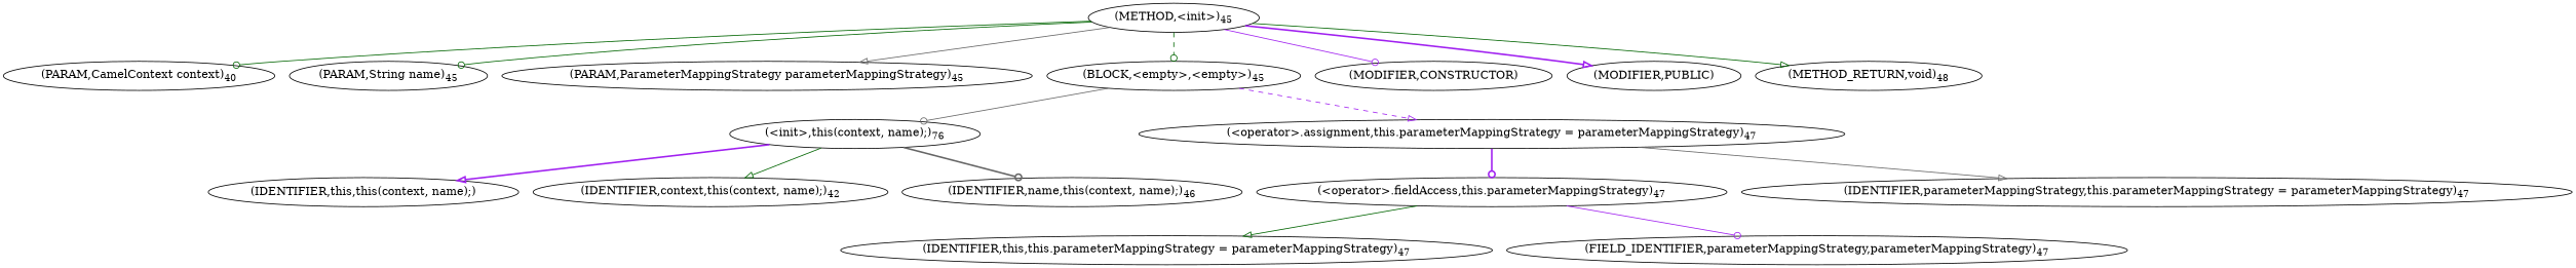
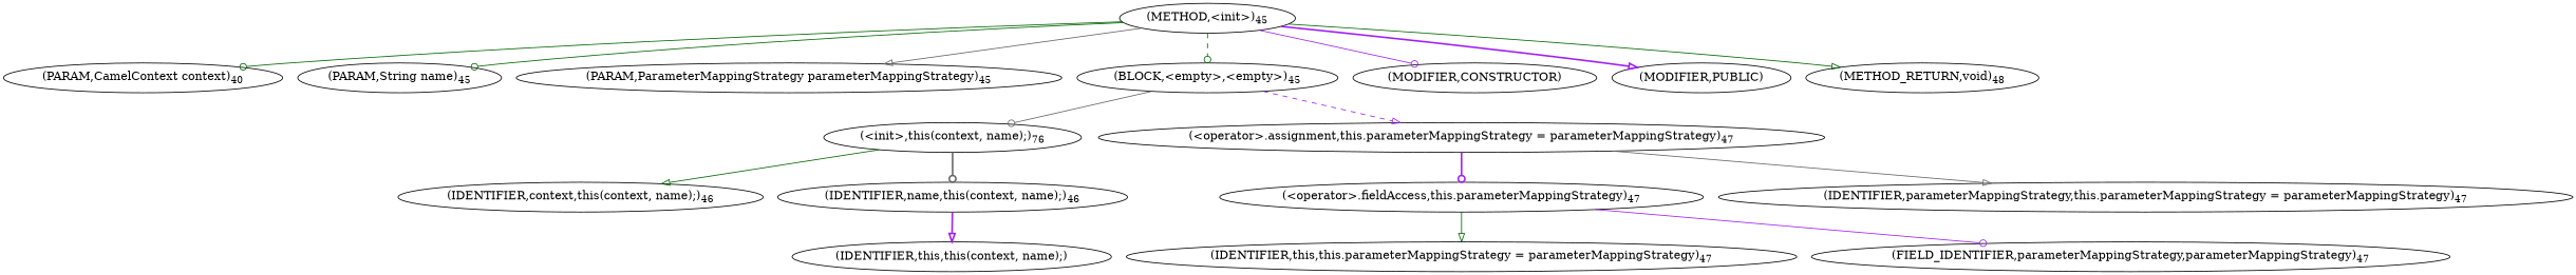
  digraph {
    edge [arrowhead=odot color=darkgreen style=solid]
    n1 [label=<(METHOD,&lt;init&gt;)<SUB>45</SUB>>]
    n2 [label=<(PARAM,CamelContext context)<SUB>40</SUB>>]
    n3 [label=<(PARAM,String name)<SUB>45</SUB>>]
    n4 [label=<(PARAM,ParameterMappingStrategy parameterMappingStrategy)<SUB>45</SUB>>]
    n5 [label=<(BLOCK,&lt;empty&gt;,&lt;empty&gt;)<SUB>45</SUB>>]
    n6 [label=<(MODIFIER,CONSTRUCTOR)>]
    n7 [label=<(MODIFIER,PUBLIC)>]
    n8 [label=<(METHOD_RETURN,void)<SUB>48</SUB>>]
    n9 [label=<(&lt;init&gt;,this(context, name);)<SUB>76</SUB>>]
    n10 [label=<(&lt;operator&gt;.assignment,this.parameterMappingStrategy = parameterMappingStrategy)<SUB>47</SUB>>]
    n11 [label=<(IDENTIFIER,this,this(context, name);)>]
-   n12 [label=<(IDENTIFIER,context,this(context, name);)<SUB>42</SUB>>]
+   n12 [label=<(IDENTIFIER,context,this(context, name);)<SUB>46</SUB>>]
    n13 [label=<(IDENTIFIER,name,this(context, name);)<SUB>46</SUB>>]
    n14 [label=<(&lt;operator&gt;.fieldAccess,this.parameterMappingStrategy)<SUB>47</SUB>>]
    n15 [label=<(IDENTIFIER,parameterMappingStrategy,this.parameterMappingStrategy = parameterMappingStrategy)<SUB>47</SUB>>]
    n16 [label=<(IDENTIFIER,this,this.parameterMappingStrategy = parameterMappingStrategy)<SUB>47</SUB>>]
    n17 [label=<(FIELD_IDENTIFIER,parameterMappingStrategy,parameterMappingStrategy)<SUB>47</SUB>>]
    n1 -> n2
    n1 -> n3
    n1 -> n4 [arrowhead=onormal color=gray40]
    n1 -> n5 [style=dashed]
    n1 -> n6 [color=purple]
    n1 -> n7 [arrowhead=onormal color=purple style=bold]
    n1 -> n8 [arrowhead=onormal]
    n5 -> n9 [color=gray40]
    n5 -> n10 [arrowhead=onormal color=purple style=dashed]
-   n9 -> n11 [arrowhead=onormal color=purple style=bold]
+   n13 -> n11 [arrowhead=onormal color=purple style=bold]
    n9 -> n12 [arrowhead=onormal]
    n9 -> n13 [color=gray40 style=bold]
    n10 -> n14 [color=purple style=bold]
    n10 -> n15 [arrowhead=onormal color=gray40]
    n14 -> n16 [arrowhead=onormal]
    n14 -> n17 [color=purple]
  }
